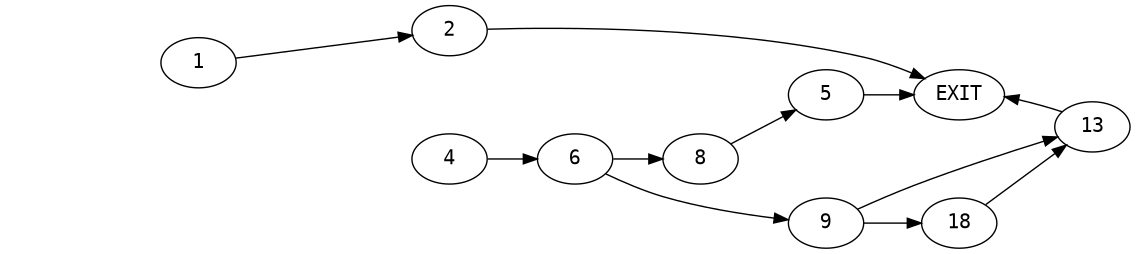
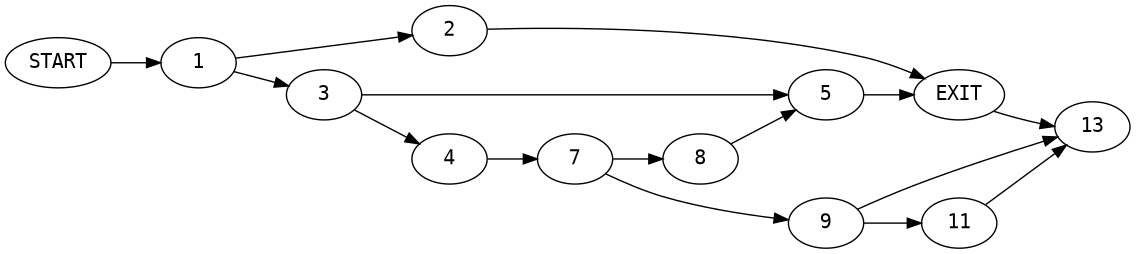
  digraph {
    fontname="DejaVu Sans Mono"
    rankdir=LR
    node [fontname="DejaVu Sans Mono"]
    edge [fontname="DejaVu Sans Mono"]
+   n1 [label=START]
    1
    2
+   3
    n5 [label=EXIT]
    4
    5
-   6
+   6 [label=7]
    8
    9
    n11 [label=13]
-   11 [label=18]
+   11
+   n1 -> 1
    1 -> 2
+   1 -> 3
    2 -> n5
+   3 -> 4
+   3 -> 5
    4 -> 6
    5 -> n5
    6 -> 8
    6 -> 9
    8 -> 5
    9 -> n11
    9 -> 11
-   n11 -> n5
+   n5 -> n11
    11 -> n11
  }
